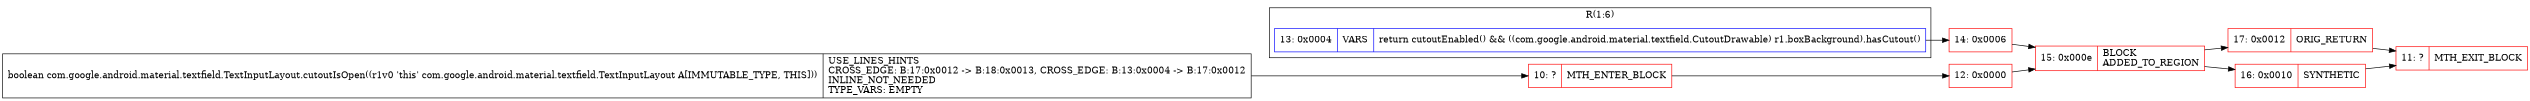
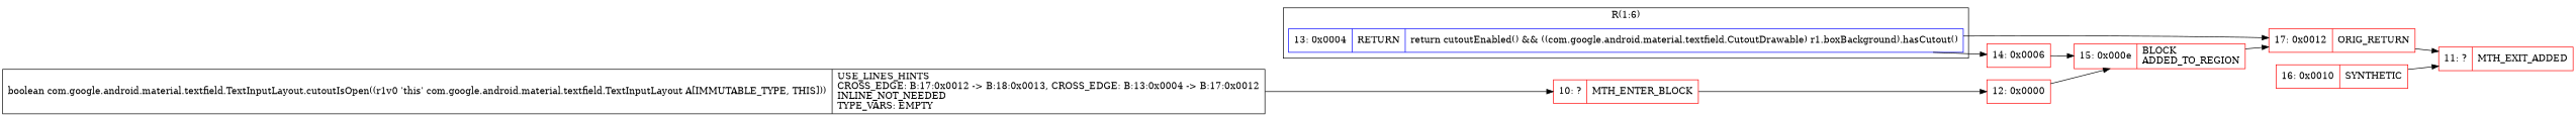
  digraph {
    rankdir=LR
    node [color=red shape=record]
-   n1 [color=blue label="{13\:\ 0x0004|VARS\l|return cutoutEnabled() && ((com.google.android.material.textfield.CutoutDrawable) r1.boxBackground).hasCutout()\l}"]
+   n1 [color=blue label="{13\:\ 0x0004|RETURN\l|return cutoutEnabled() && ((com.google.android.material.textfield.CutoutDrawable) r1.boxBackground).hasCutout()\l}"]
    n2 [label="{14\:\ 0x0006}"]
    n3 [label="{17\:\ 0x0012|ORIG_RETURN\l}"]
    n4 [label="{15\:\ 0x000e|BLOCK\lADDED_TO_REGION\l}"]
-   n5 [label="{11\:\ ?|MTH_EXIT_BLOCK\l}"]
+   n5 [label="{11\:\ ?|MTH_EXIT_ADDED\l}"]
    n6 [label="{10\:\ ?|MTH_ENTER_BLOCK\l}"]
    n7 [label="{12\:\ 0x0000}"]
    n8 [label="{16\:\ 0x0010|SYNTHETIC\l}"]
    n9 [label="{boolean com.google.android.material.textfield.TextInputLayout.cutoutIsOpen((r1v0 'this' com.google.android.material.textfield.TextInputLayout A[IMMUTABLE_TYPE, THIS]))  | USE_LINES_HINTS\lCROSS_EDGE: B:17:0x0012 \-\> B:18:0x0013, CROSS_EDGE: B:13:0x0004 \-\> B:17:0x0012\lINLINE_NOT_NEEDED\lTYPE_VARS: EMPTY\l}" color=""]
    subgraph cluster_1 {
      label="R(1:6)"
      n1
    }
    n1 -> n2
+   n1 -> n3
    n2 -> n4
    n3 -> n5
    n4 -> n3
-   n4 -> n8
    n6 -> n7
    n7 -> n4
    n8 -> n5
    n9 -> n6
  }
